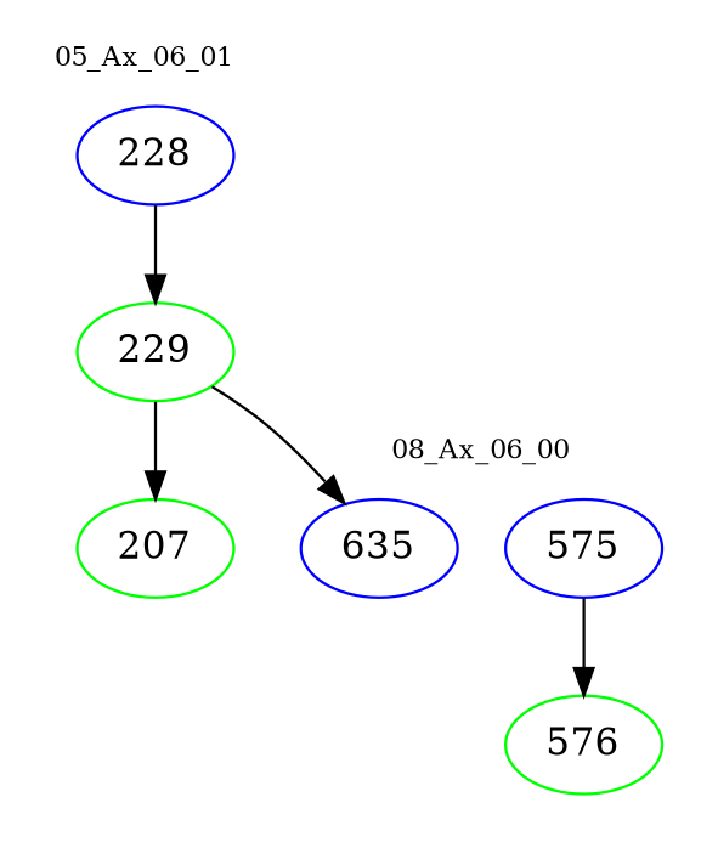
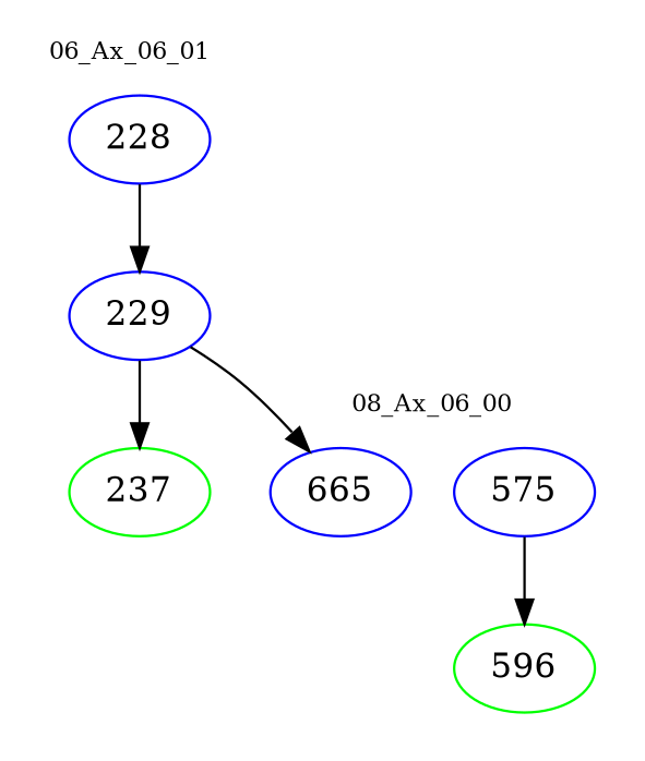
  digraph {
    node [color=blue]
    edge [color=black]
    n1 [label=575]
-   n2 [color=green label=576]
-   n3 [label=635]
+   n2 [color=green label=596]
+   n3 [label=665]
    n4 [label=228]
-   n5 [color=green label=229]
-   n6 [color=green label=207]
+   n5 [label=229]
+   n6 [color=green label=237]
    subgraph cluster_1 {
      color=white
      fontsize=10
      label="08_Ax_06_00"
      n1
      n2
      n3
    }
    subgraph cluster_2 {
      color=white
      fontsize=10
-     label="05_Ax_06_01"
+     label="06_Ax_06_01"
      n4
      n5
      n6
    }
    n1 -> n2
    n4 -> n5
    n5 -> n3
    n5 -> n6
  }
